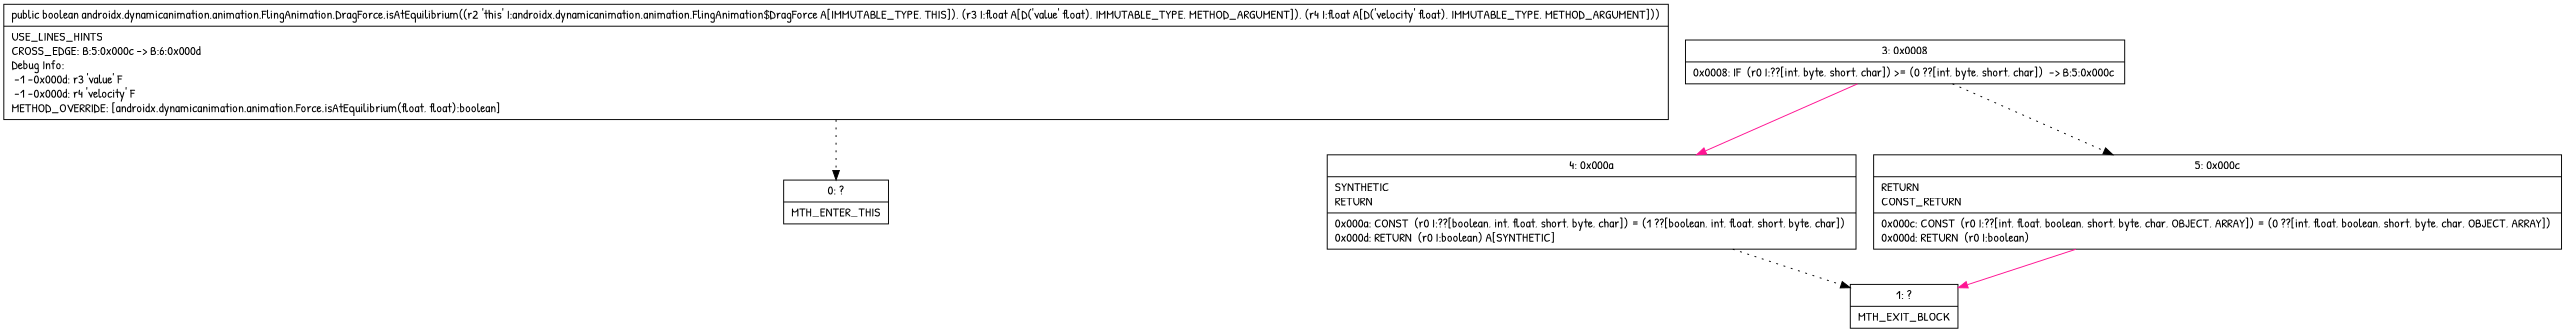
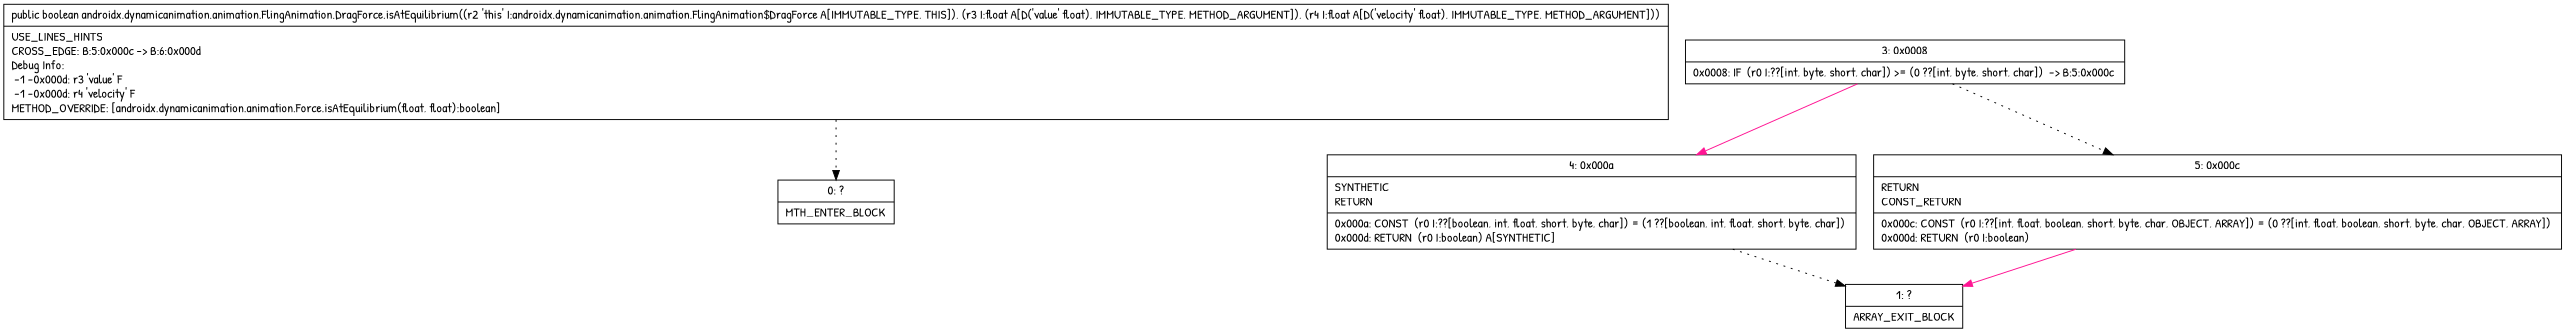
  digraph {
    fontname="Patrick Hand"
    node [fontname="Patrick Hand" shape=record]
    edge [color=black fontname="Patrick Hand" style=dotted]
-   n1 [label="{0\:\ ?|MTH_ENTER_THIS\l}"]
+   n1 [label="{0\:\ ?|MTH_ENTER_BLOCK\l}"]
    n2 [label="{3\:\ 0x0008|0x0008: IF  (r0 I:??[int, byte, short, char]) \>= (0 ??[int, byte, short, char])  \-\> B:5:0x000c \l}"]
    n3 [label="{4\:\ 0x000a|SYNTHETIC\lRETURN\l|0x000a: CONST  (r0 I:??[boolean, int, float, short, byte, char]) = (1 ??[boolean, int, float, short, byte, char]) \l0x000d: RETURN  (r0 I:boolean) A[SYNTHETIC]\l}"]
    n4 [label="{5\:\ 0x000c|RETURN\lCONST_RETURN\l|0x000c: CONST  (r0 I:??[int, float, boolean, short, byte, char, OBJECT, ARRAY]) = (0 ??[int, float, boolean, short, byte, char, OBJECT, ARRAY]) \l0x000d: RETURN  (r0 I:boolean) \l}"]
-   n5 [label="{1\:\ ?|MTH_EXIT_BLOCK\l}"]
+   n5 [label="{1\:\ ?|ARRAY_EXIT_BLOCK\l}"]
    n6 [label="{public boolean androidx.dynamicanimation.animation.FlingAnimation.DragForce.isAtEquilibrium((r2 'this' I:androidx.dynamicanimation.animation.FlingAnimation$DragForce A[IMMUTABLE_TYPE, THIS]), (r3 I:float A[D('value' float), IMMUTABLE_TYPE, METHOD_ARGUMENT]), (r4 I:float A[D('velocity' float), IMMUTABLE_TYPE, METHOD_ARGUMENT]))  | USE_LINES_HINTS\lCROSS_EDGE: B:5:0x000c \-\> B:6:0x000d\lDebug Info:\l  \-1 \-0x000d: r3 'value' F\l  \-1 \-0x000d: r4 'velocity' F\lMETHOD_OVERRIDE: [androidx.dynamicanimation.animation.Force.isAtEquilibrium(float, float):boolean]\l}"]
    n2 -> n3 [color=deeppink style=solid]
    n2 -> n4
    n3 -> n5
    n4 -> n5 [color=deeppink style=solid]
    n6 -> n1
  }
